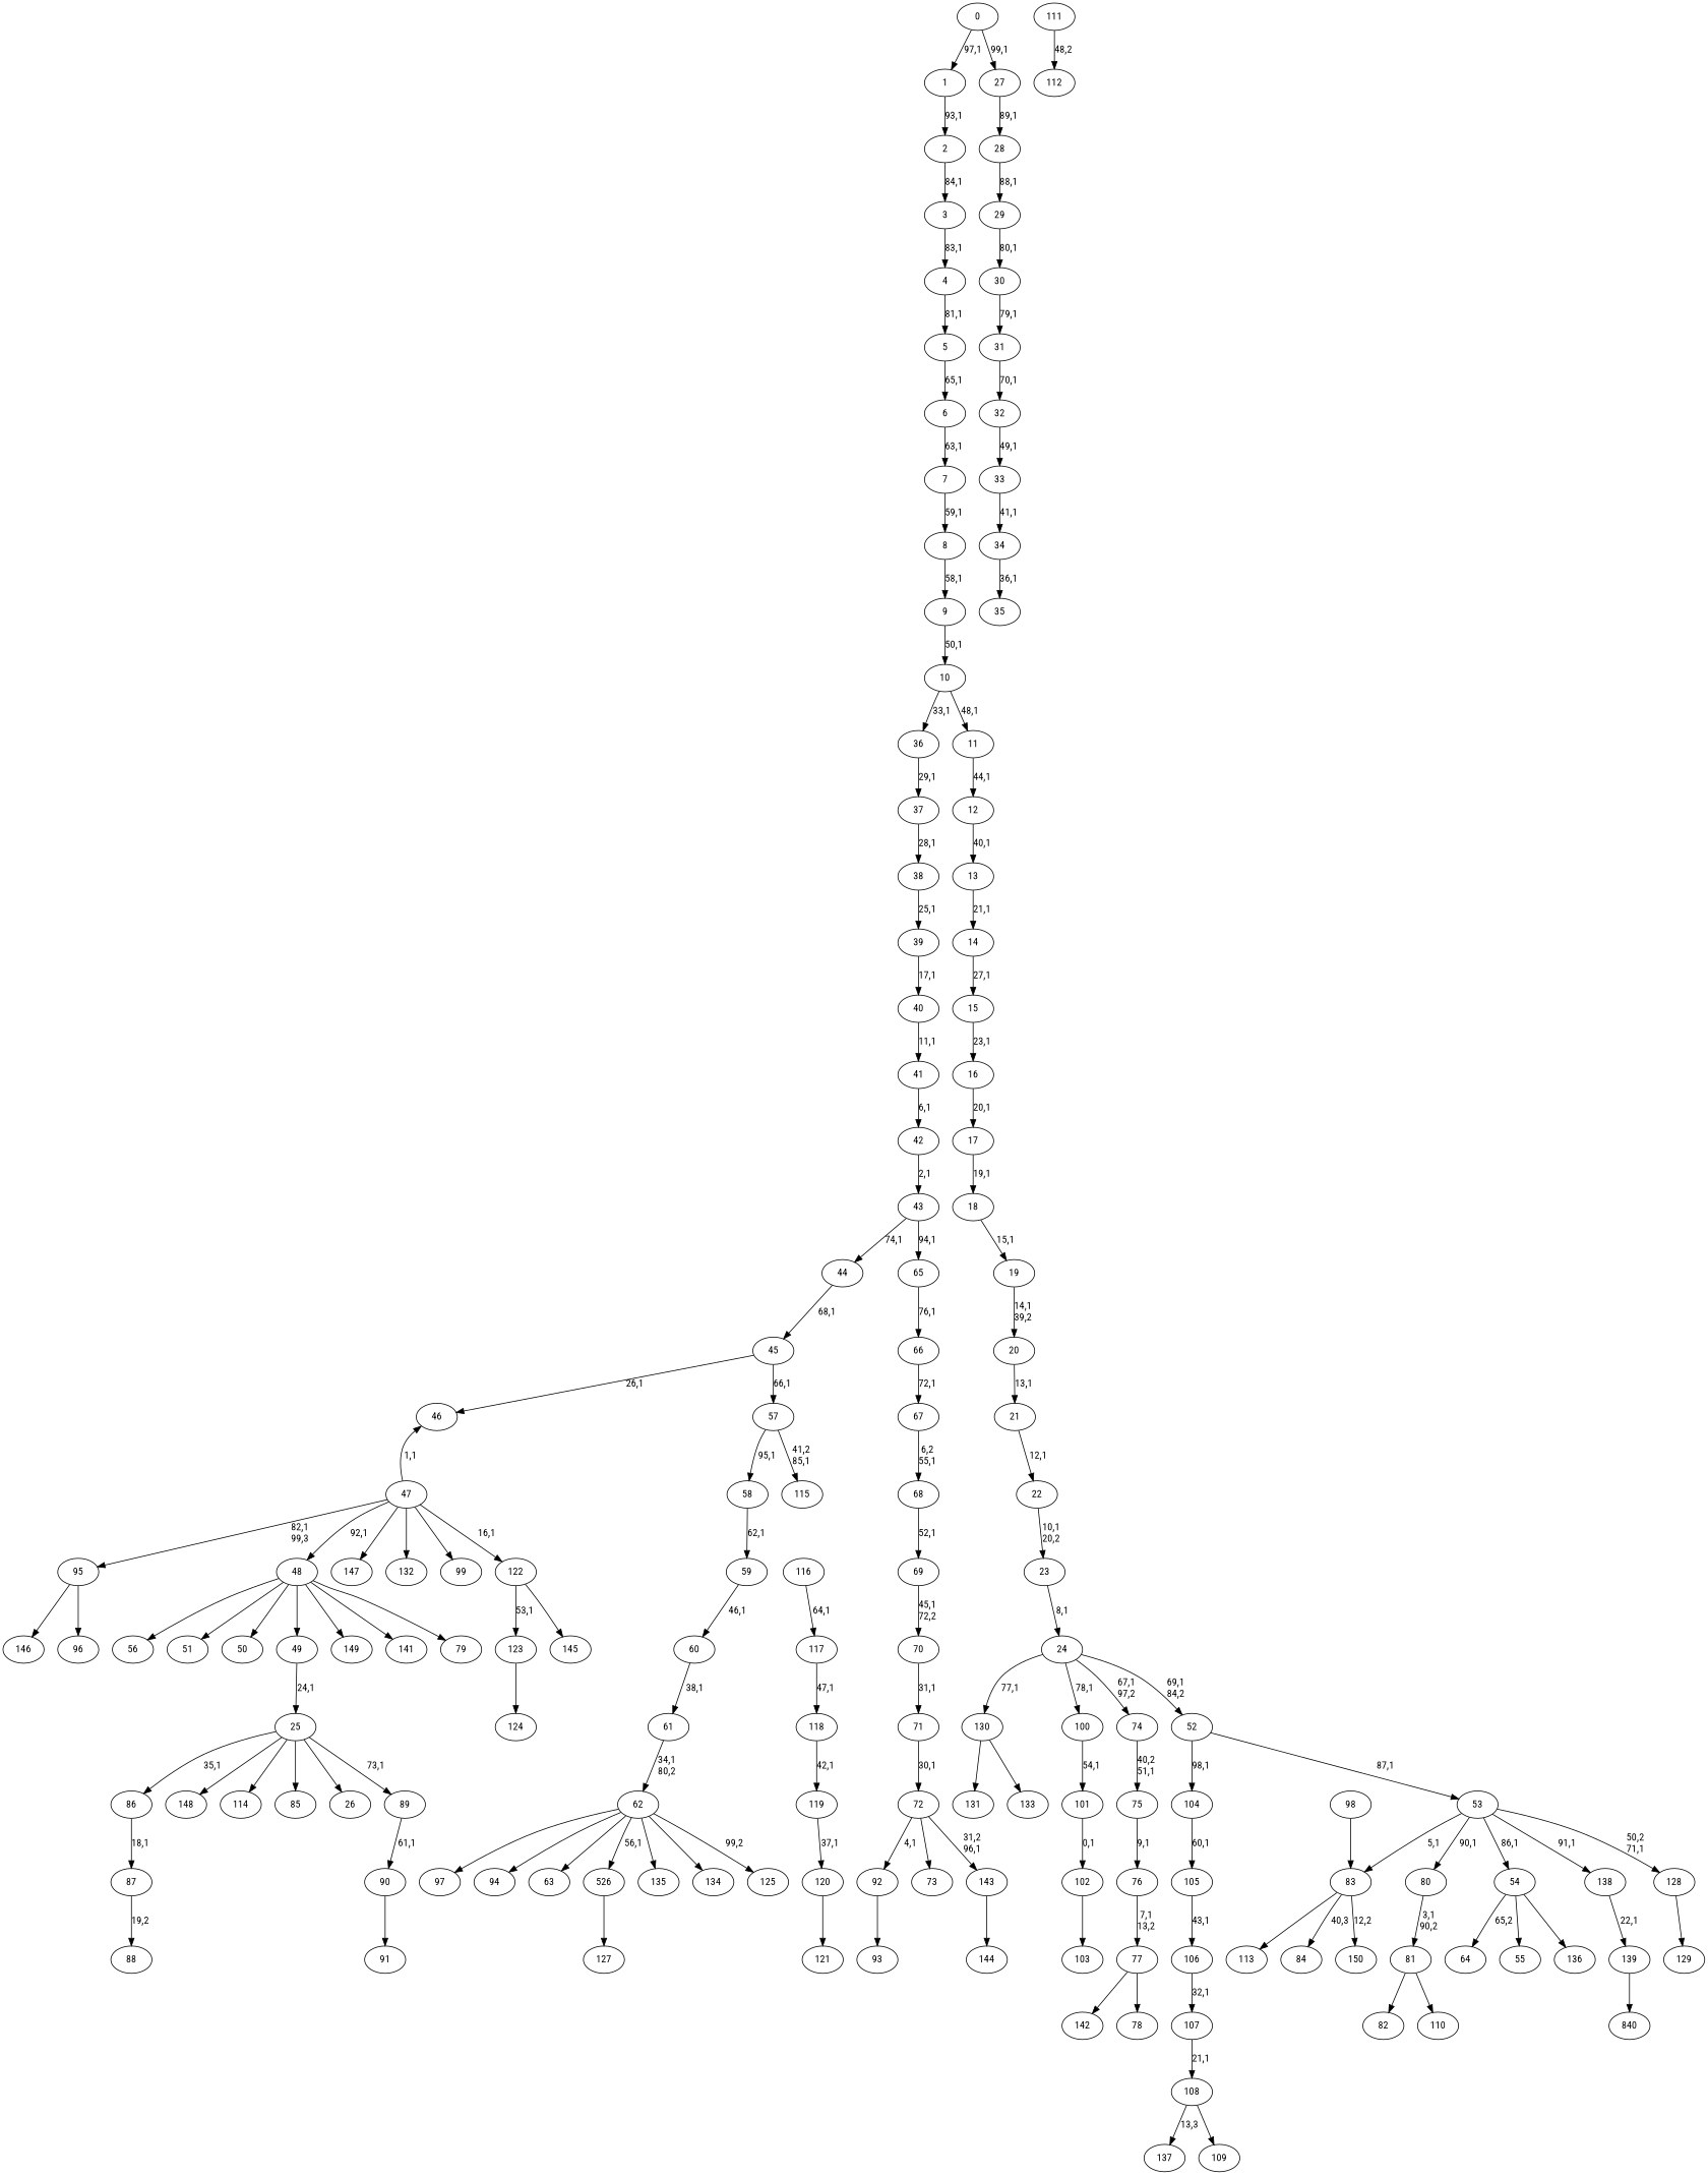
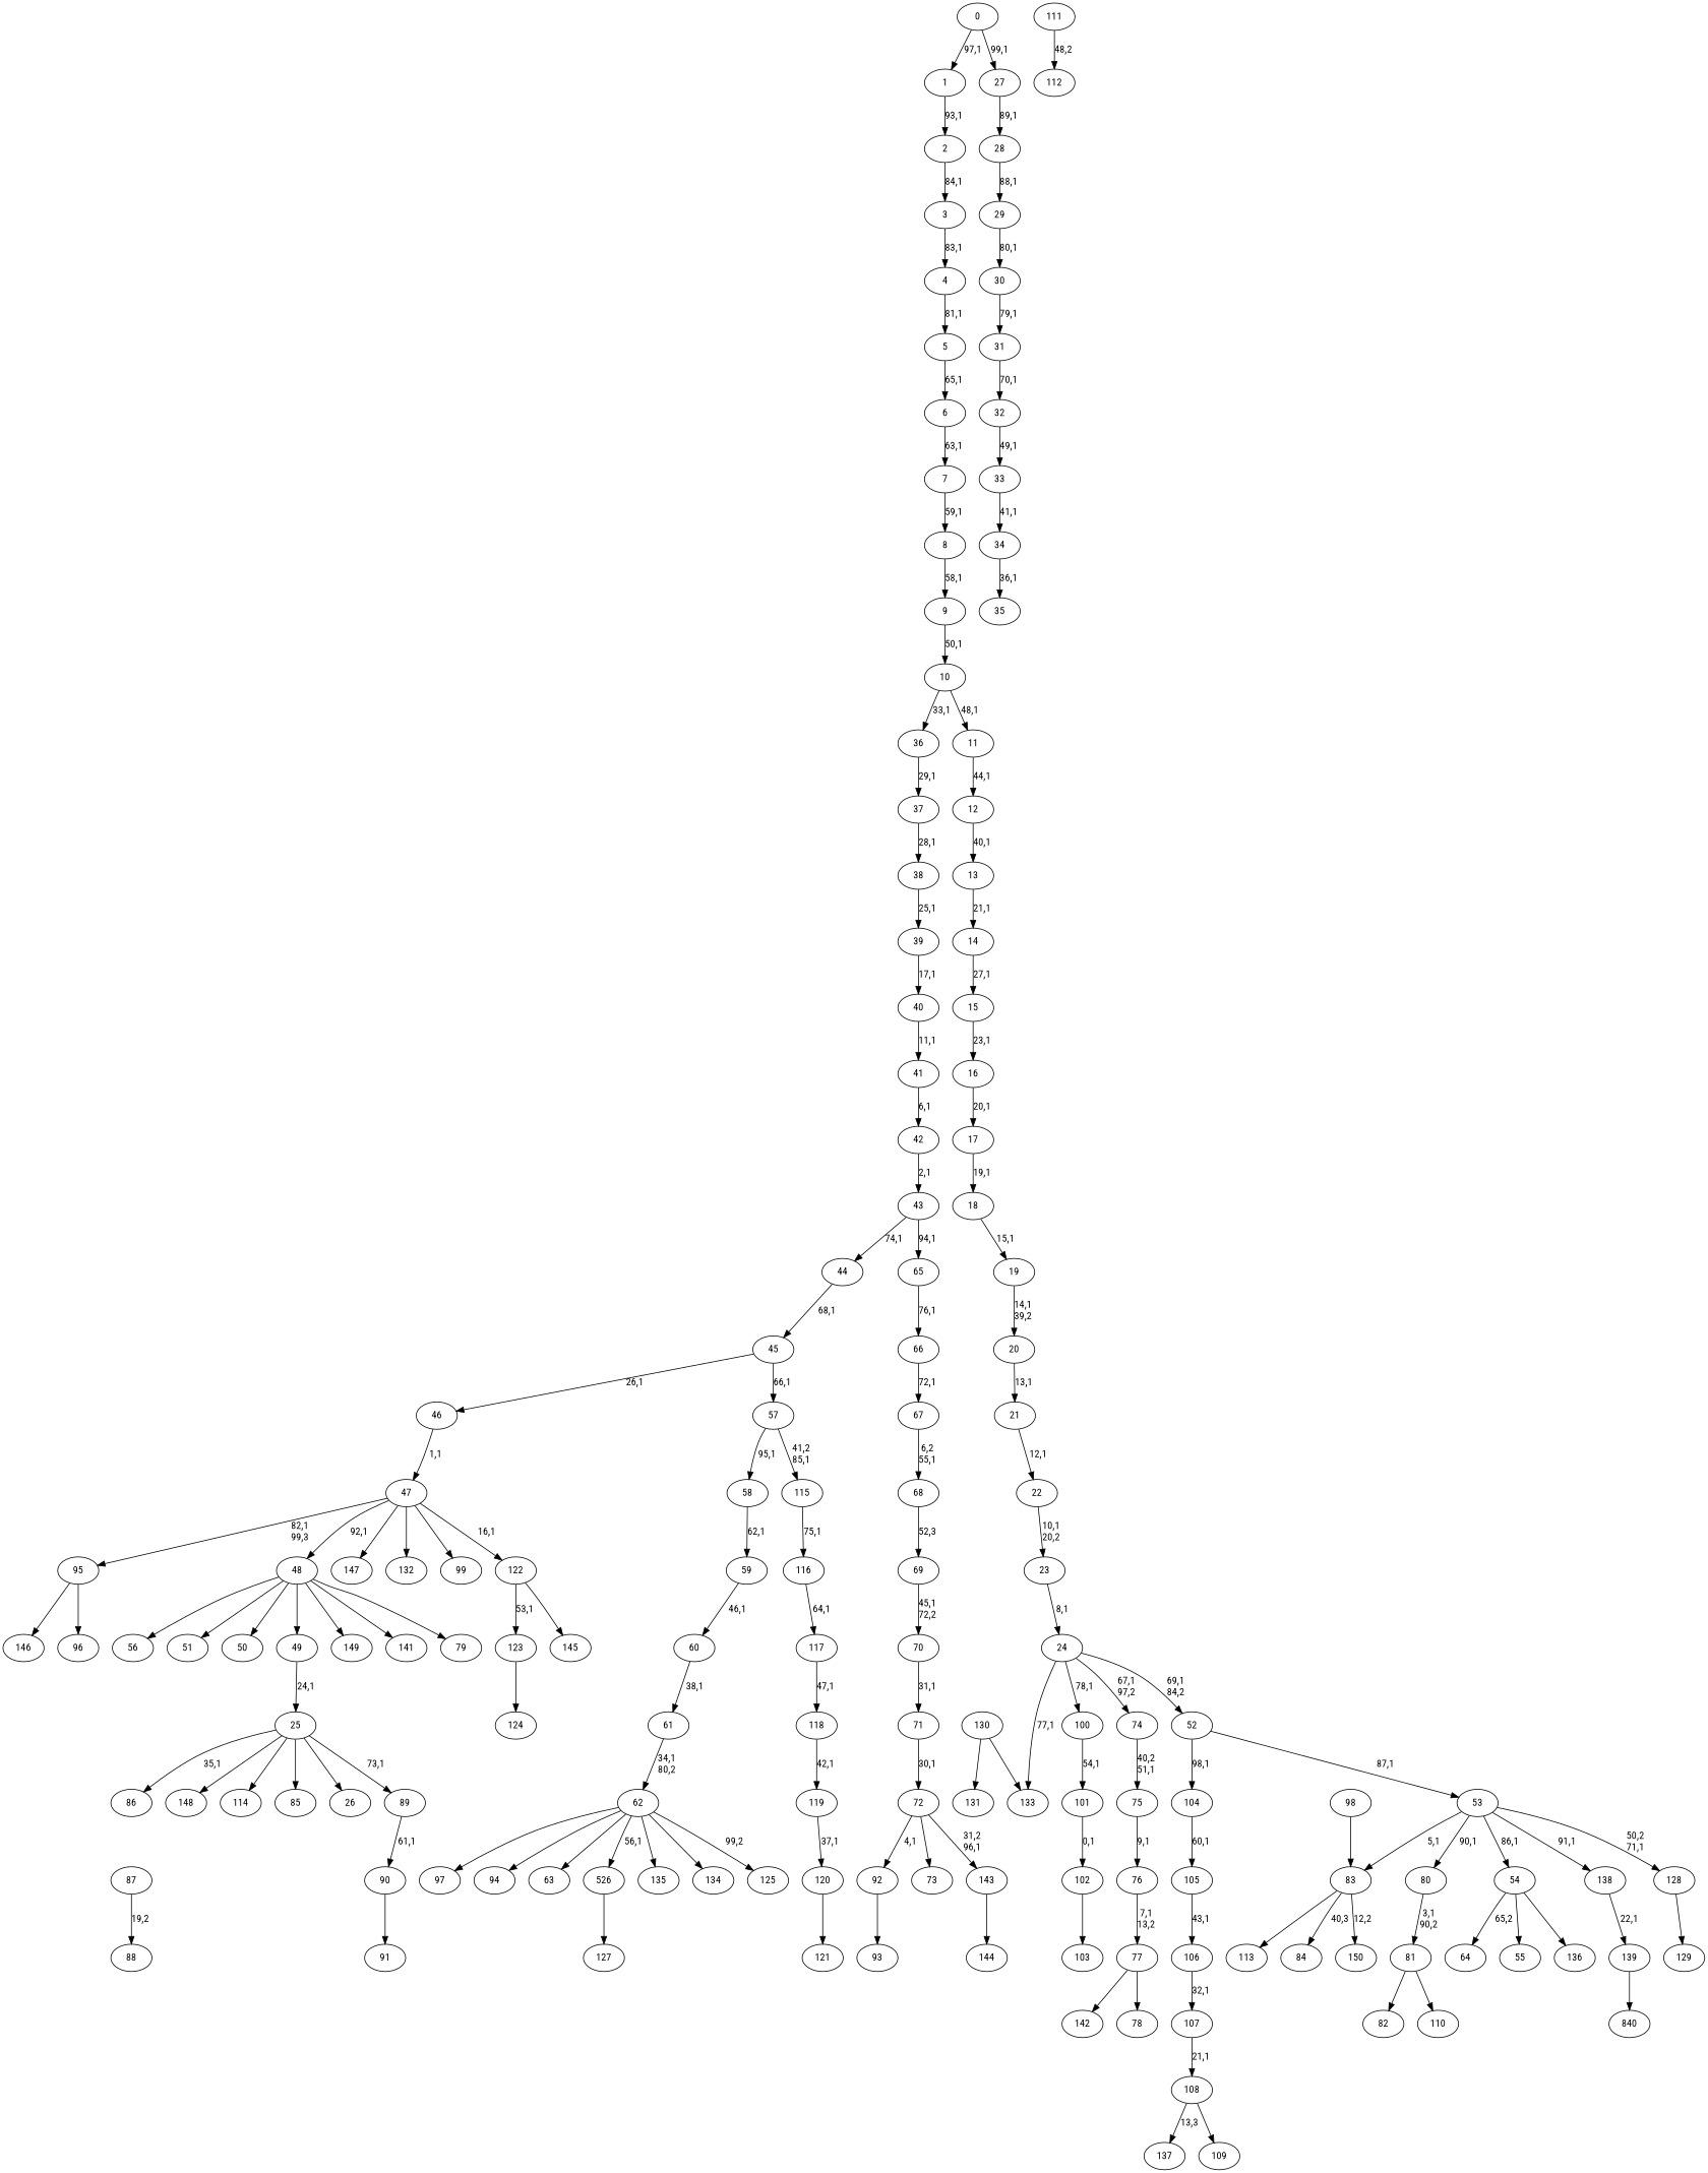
  digraph {
    fontname="Roboto Condensed"
    node [fontname="Roboto Condensed"]
    edge [fontname="Roboto Condensed"]
    143
    144
    n3 [label=840]
    139
    138
    130
    133
    131
    128
    129
    n11 [label=526]
    127
    123
    124
    122
    145
    120
    121
    119
    118
    117
    116
    115
    111
    112
    108
    137
    109
    107
    106
    105
    104
    102
    103
    101
    100
    95
    146
    96
    92
    93
    90
    91
    89
    87
    88
    86
    83
    150
    113
    84
    98
    81
    110
    82
    80
    77
    142
    78
    76
    75
    74
    72
    73
    71
    70
    69
    68
    67
    66
    65
    62
    135
    134
    125
    97
    94
    63
    61
    60
    59
    58
    57
    54
    136
    64
    55
    53
    52
    48
    149
    141
    79
    56
    51
    50
    49
    25
    47
    147
    132
    99
    46
    45
    44
    43
    42
    41
    40
    39
    38
    37
    36
    34
    35
    33
    32
    31
    30
    29
    28
    27
    148
    114
    85
    26
    24
    23
    22
    21
    20
    19
    18
    17
    16
    15
    14
    13
    12
    11
    10
    9
    8
    7
    6
    5
    4
    3
    2
    1
    0
    143 -> 144
    139 -> n3
    138 -> 139 [label="22,1"]
    130 -> 133
    130 -> 131
    128 -> 129
    n11 -> 127
    123 -> 124
    122 -> 123 [label="53,1"]
    122 -> 145
    120 -> 121
    119 -> 120 [label="37,1"]
    118 -> 119 [label="42,1"]
    117 -> 118 [label="47,1"]
    116 -> 117 [label="64,1"]
+   115 -> 116 [label="75,1"]
    111 -> 112 [label="48,2"]
    108 -> 137 [label="13,3"]
    108 -> 109
    107 -> 108 [label="21,1"]
    106 -> 107 [label="32,1"]
    105 -> 106 [label="43,1"]
    104 -> 105 [label="60,1"]
    102 -> 103
    101 -> 102 [label="0,1"]
    100 -> 101 [label="54,1"]
    95 -> 146
    95 -> 96
    92 -> 93
    90 -> 91
    89 -> 90 [label="61,1"]
    87 -> 88 [label="19,2"]
-   86 -> 87 [label="18,1"]
    83 -> 150 [label="12,2"]
    83 -> 113
    83 -> 84 [label="40,3"]
    98 -> 83
    81 -> 110
    81 -> 82
    80 -> 81 [label="3,1\n90,2"]
    77 -> 142
    77 -> 78
    76 -> 77 [label="7,1\n13,2"]
    75 -> 76 [label="9,1"]
    74 -> 75 [label="40,2\n51,1"]
    72 -> 143 [label="31,2\n96,1"]
    72 -> 92 [label="4,1"]
    72 -> 73
    71 -> 72 [label="30,1"]
    70 -> 71 [label="31,1"]
    69 -> 70 [label="45,1\n72,2"]
-   68 -> 69 [label="52,1"]
+   68 -> 69 [label="52,3"]
    67 -> 68 [label="6,2\n55,1"]
    66 -> 67 [label="72,1"]
    65 -> 66 [label="76,1"]
    62 -> n11 [label="56,1"]
    62 -> 135
    62 -> 134
    62 -> 125 [label="99,2"]
    62 -> 97
    62 -> 94
    62 -> 63
    61 -> 62 [label="34,1\n80,2"]
    60 -> 61 [label="38,1"]
    59 -> 60 [label="46,1"]
    58 -> 59 [label="62,1"]
    57 -> 115 [label="41,2\n85,1"]
    57 -> 58 [label="95,1"]
    54 -> 136
    54 -> 64 [label="65,2"]
    54 -> 55
    53 -> 138 [label="91,1"]
    53 -> 128 [label="50,2\n71,1"]
    53 -> 83 [label="5,1"]
    53 -> 80 [label="90,1"]
    53 -> 54 [label="86,1"]
    52 -> 104 [label="98,1"]
    52 -> 53 [label="87,1"]
    48 -> 149
    48 -> 141
    48 -> 79
    48 -> 56
    48 -> 51
    48 -> 50
    48 -> 49
    49 -> 25 [label="24,1"]
    25 -> 89 [label="73,1"]
    25 -> 86 [label="35,1"]
    25 -> 148
    25 -> 114
    25 -> 85
    25 -> 26
    47 -> 122 [label="16,1"]
    47 -> 95 [label="82,1\n99,3"]
    47 -> 48 [label="92,1"]
    47 -> 147
    47 -> 132
    47 -> 99
-   47 -> 46 [label="1,1"]
+   46 -> 47 [label="1,1"]
    45 -> 57 [label="66,1"]
    45 -> 46 [label="26,1"]
    44 -> 45 [label="68,1"]
    43 -> 65 [label="94,1"]
    43 -> 44 [label="74,1"]
    42 -> 43 [label="2,1"]
    41 -> 42 [label="6,1"]
    40 -> 41 [label="11,1"]
    39 -> 40 [label="17,1"]
    38 -> 39 [label="25,1"]
    37 -> 38 [label="28,1"]
    36 -> 37 [label="29,1"]
    34 -> 35 [label="36,1"]
    33 -> 34 [label="41,1"]
    32 -> 33 [label="49,1"]
    31 -> 32 [label="70,1"]
    30 -> 31 [label="79,1"]
    29 -> 30 [label="80,1"]
    28 -> 29 [label="88,1"]
    27 -> 28 [label="89,1"]
-   24 -> 130 [label="77,1"]
+   24 -> 133 [label="77,1"]
    24 -> 100 [label="78,1"]
    24 -> 74 [label="67,1\n97,2"]
    24 -> 52 [label="69,1\n84,2"]
    23 -> 24 [label="8,1"]
    22 -> 23 [label="10,1\n20,2"]
    21 -> 22 [label="12,1"]
    20 -> 21 [label="13,1"]
    19 -> 20 [label="14,1\n39,2"]
    18 -> 19 [label="15,1"]
    17 -> 18 [label="19,1"]
    16 -> 17 [label="20,1"]
    15 -> 16 [label="23,1"]
    14 -> 15 [label="27,1"]
    13 -> 14 [label="21,1"]
    12 -> 13 [label="40,1"]
    11 -> 12 [label="44,1"]
    10 -> 36 [label="33,1"]
    10 -> 11 [label="48,1"]
    9 -> 10 [label="50,1"]
    8 -> 9 [label="58,1"]
    7 -> 8 [label="59,1"]
    6 -> 7 [label="63,1"]
    5 -> 6 [label="65,1"]
    4 -> 5 [label="81,1"]
    3 -> 4 [label="83,1"]
    2 -> 3 [label="84,1"]
    1 -> 2 [label="93,1"]
    0 -> 27 [label="99,1"]
    0 -> 1 [label="97,1"]
  }
